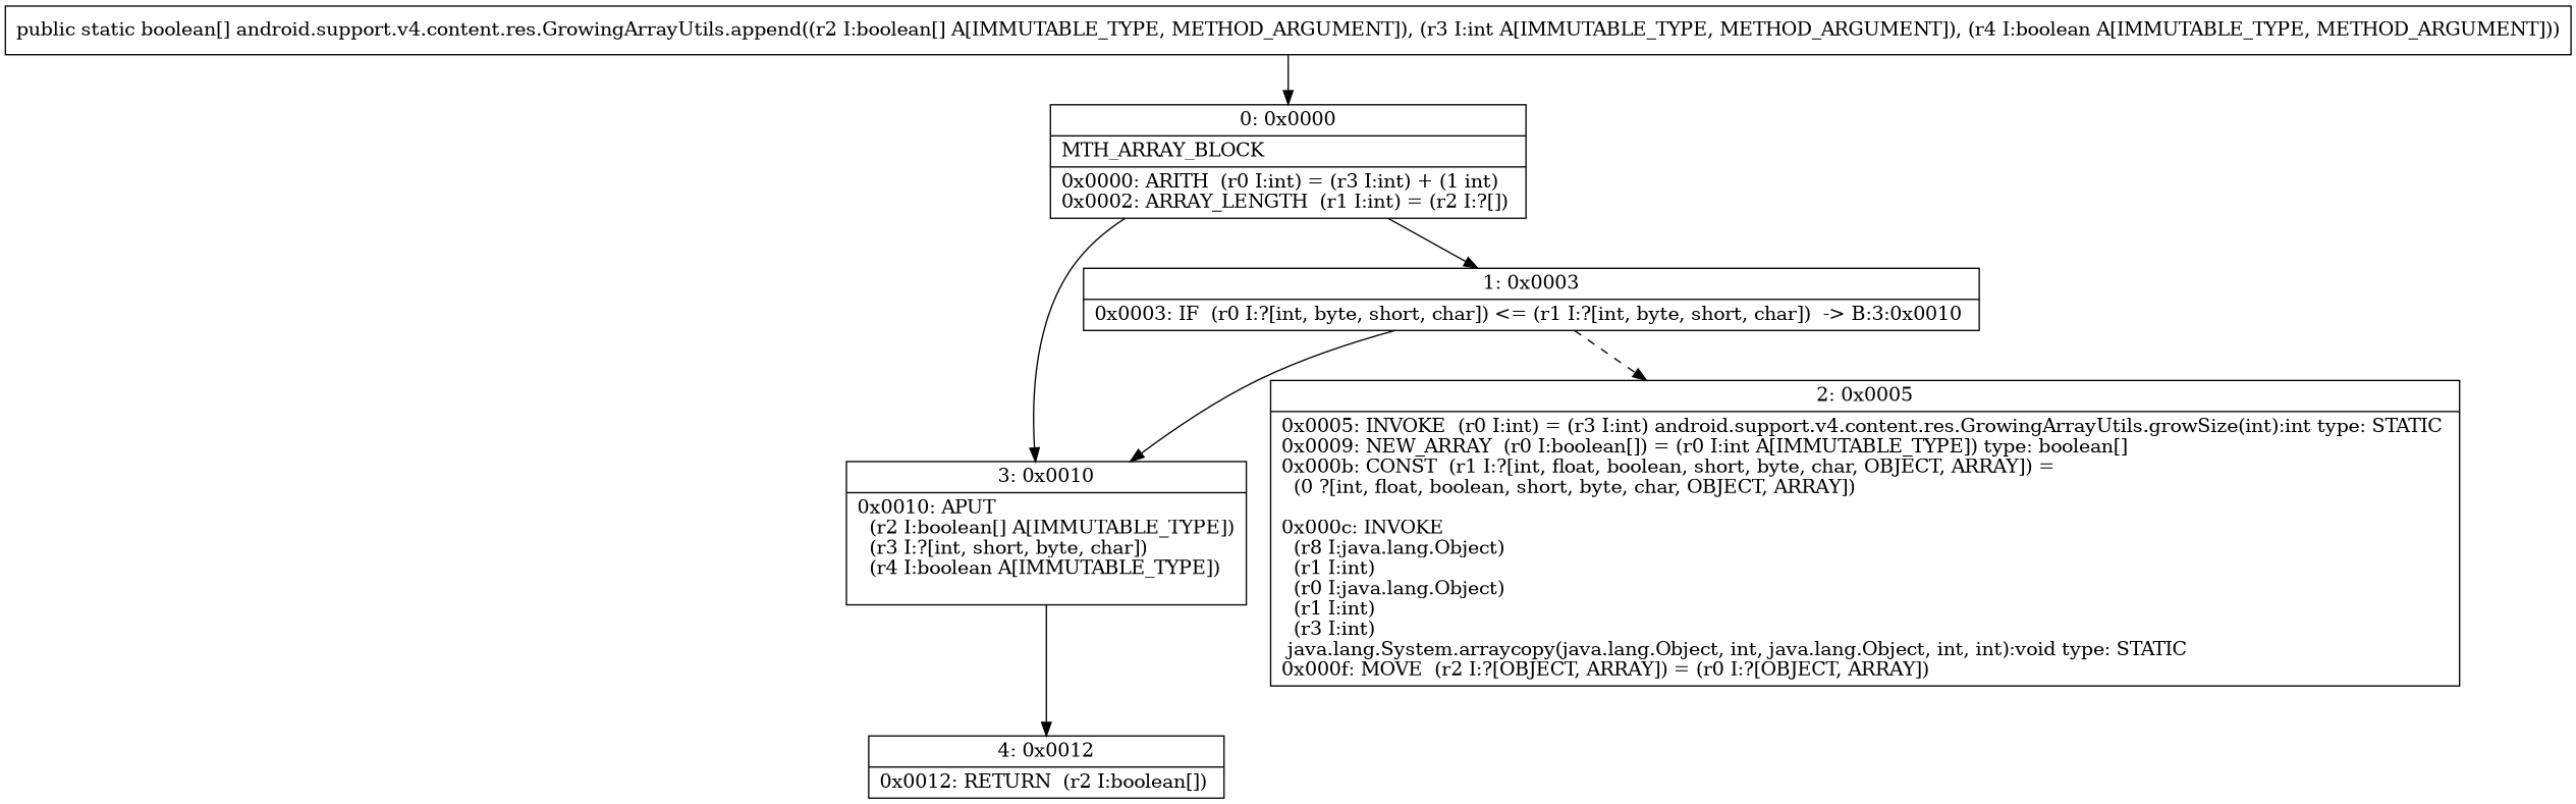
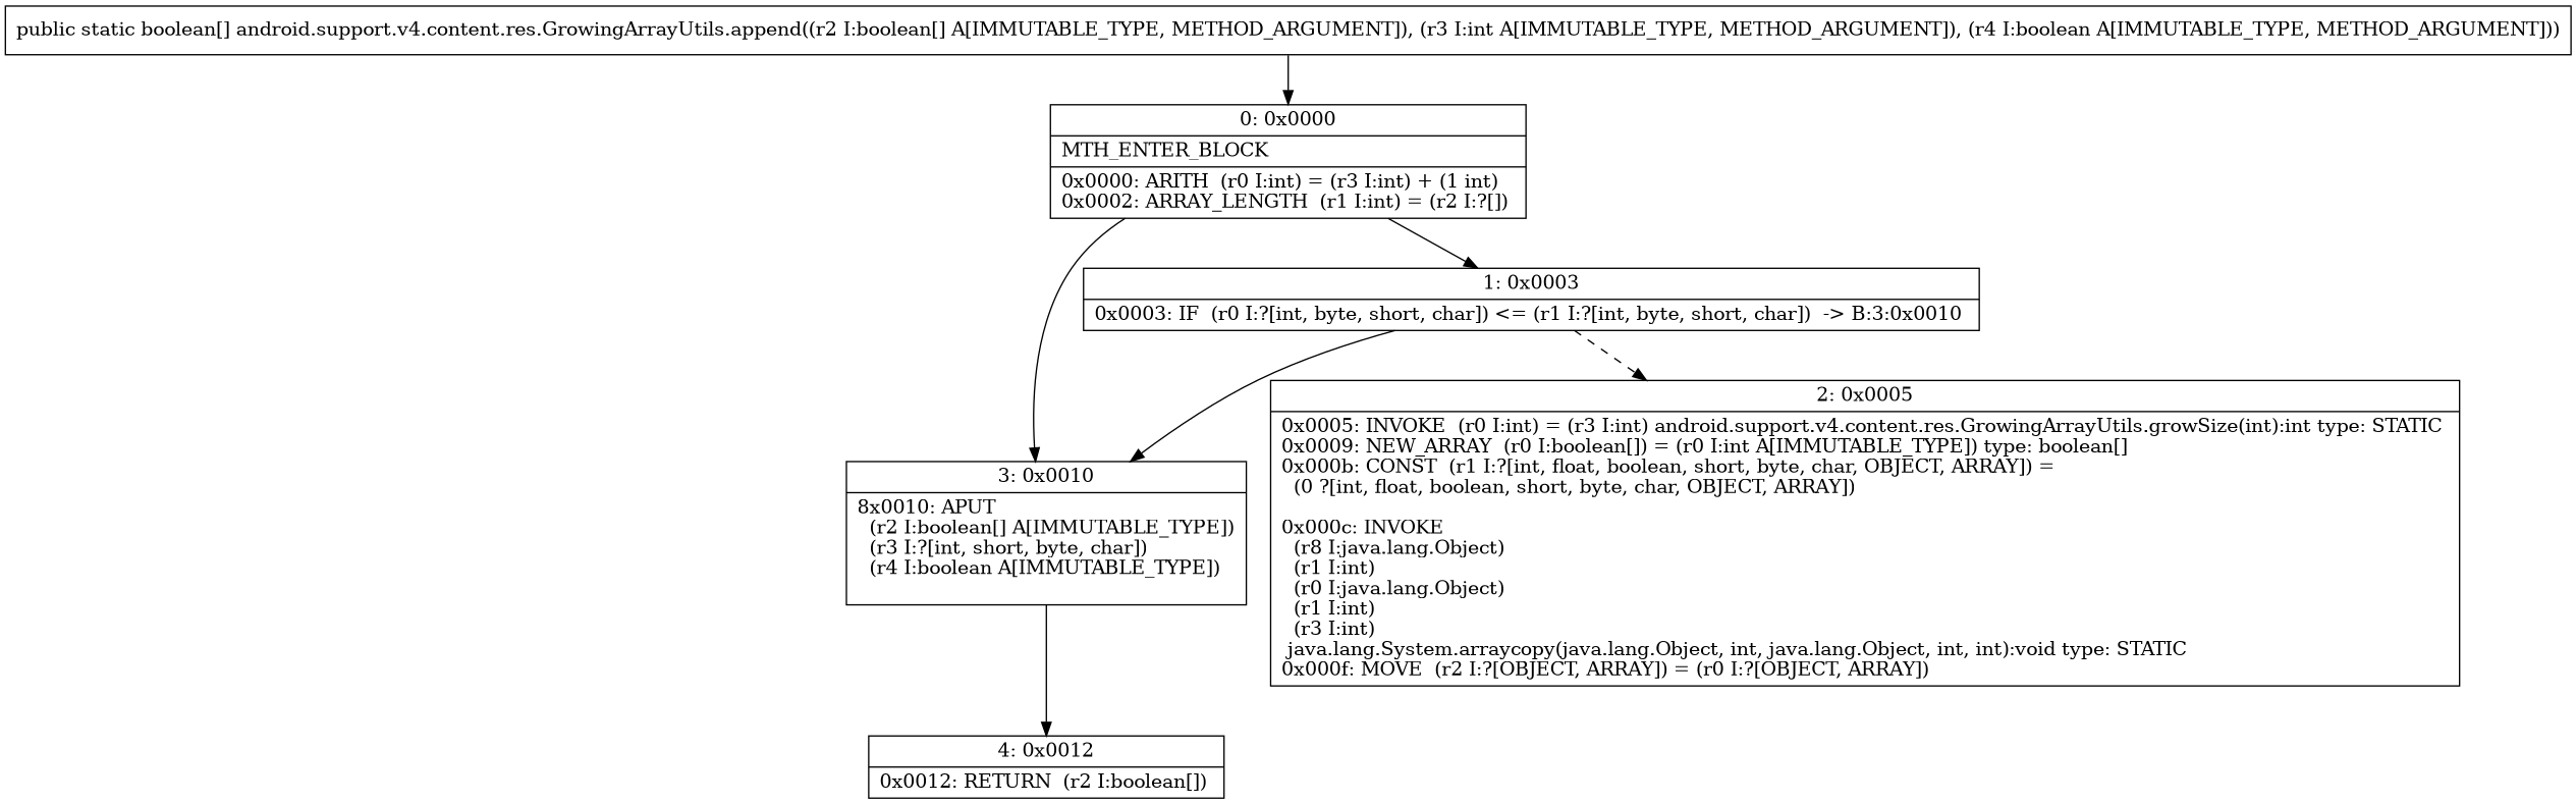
  digraph {
    node [shape=record]
-   n1 [label="{0\:\ 0x0000|MTH_ARRAY_BLOCK\l|0x0000: ARITH  (r0 I:int) = (r3 I:int) + (1 int) \l0x0002: ARRAY_LENGTH  (r1 I:int) = (r2 I:?[]) \l}"]
+   n1 [label="{0\:\ 0x0000|MTH_ENTER_BLOCK\l|0x0000: ARITH  (r0 I:int) = (r3 I:int) + (1 int) \l0x0002: ARRAY_LENGTH  (r1 I:int) = (r2 I:?[]) \l}"]
    n2 [label="{1\:\ 0x0003|0x0003: IF  (r0 I:?[int, byte, short, char]) \<= (r1 I:?[int, byte, short, char])  \-\> B:3:0x0010 \l}"]
-   n3 [label="{3\:\ 0x0010|0x0010: APUT  \l  (r2 I:boolean[] A[IMMUTABLE_TYPE])\l  (r3 I:?[int, short, byte, char])\l  (r4 I:boolean A[IMMUTABLE_TYPE])\l \l}"]
+   n3 [label="{3\:\ 0x0010|8x0010: APUT  \l  (r2 I:boolean[] A[IMMUTABLE_TYPE])\l  (r3 I:?[int, short, byte, char])\l  (r4 I:boolean A[IMMUTABLE_TYPE])\l \l}"]
    n4 [label="{2\:\ 0x0005|0x0005: INVOKE  (r0 I:int) = (r3 I:int) android.support.v4.content.res.GrowingArrayUtils.growSize(int):int type: STATIC \l0x0009: NEW_ARRAY  (r0 I:boolean[]) = (r0 I:int A[IMMUTABLE_TYPE]) type: boolean[] \l0x000b: CONST  (r1 I:?[int, float, boolean, short, byte, char, OBJECT, ARRAY]) = \l  (0 ?[int, float, boolean, short, byte, char, OBJECT, ARRAY])\l \l0x000c: INVOKE  \l  (r8 I:java.lang.Object)\l  (r1 I:int)\l  (r0 I:java.lang.Object)\l  (r1 I:int)\l  (r3 I:int)\l java.lang.System.arraycopy(java.lang.Object, int, java.lang.Object, int, int):void type: STATIC \l0x000f: MOVE  (r2 I:?[OBJECT, ARRAY]) = (r0 I:?[OBJECT, ARRAY]) \l}"]
    n5 [label="{4\:\ 0x0012|0x0012: RETURN  (r2 I:boolean[]) \l}"]
    n6 [label="{public static boolean[] android.support.v4.content.res.GrowingArrayUtils.append((r2 I:boolean[] A[IMMUTABLE_TYPE, METHOD_ARGUMENT]), (r3 I:int A[IMMUTABLE_TYPE, METHOD_ARGUMENT]), (r4 I:boolean A[IMMUTABLE_TYPE, METHOD_ARGUMENT])) }"]
    n1 -> n2
    n1 -> n3
    n2 -> n3
    n2 -> n4 [style=dashed]
    n3 -> n5
    n6 -> n1
  }
